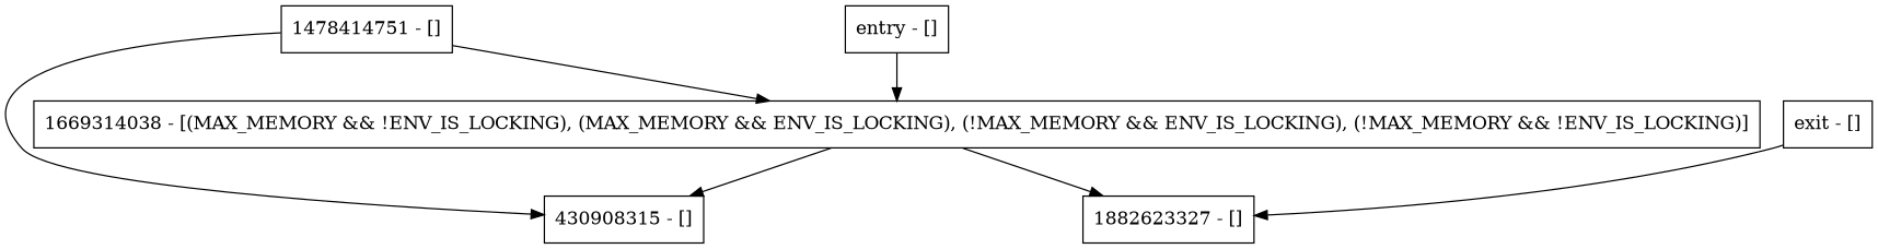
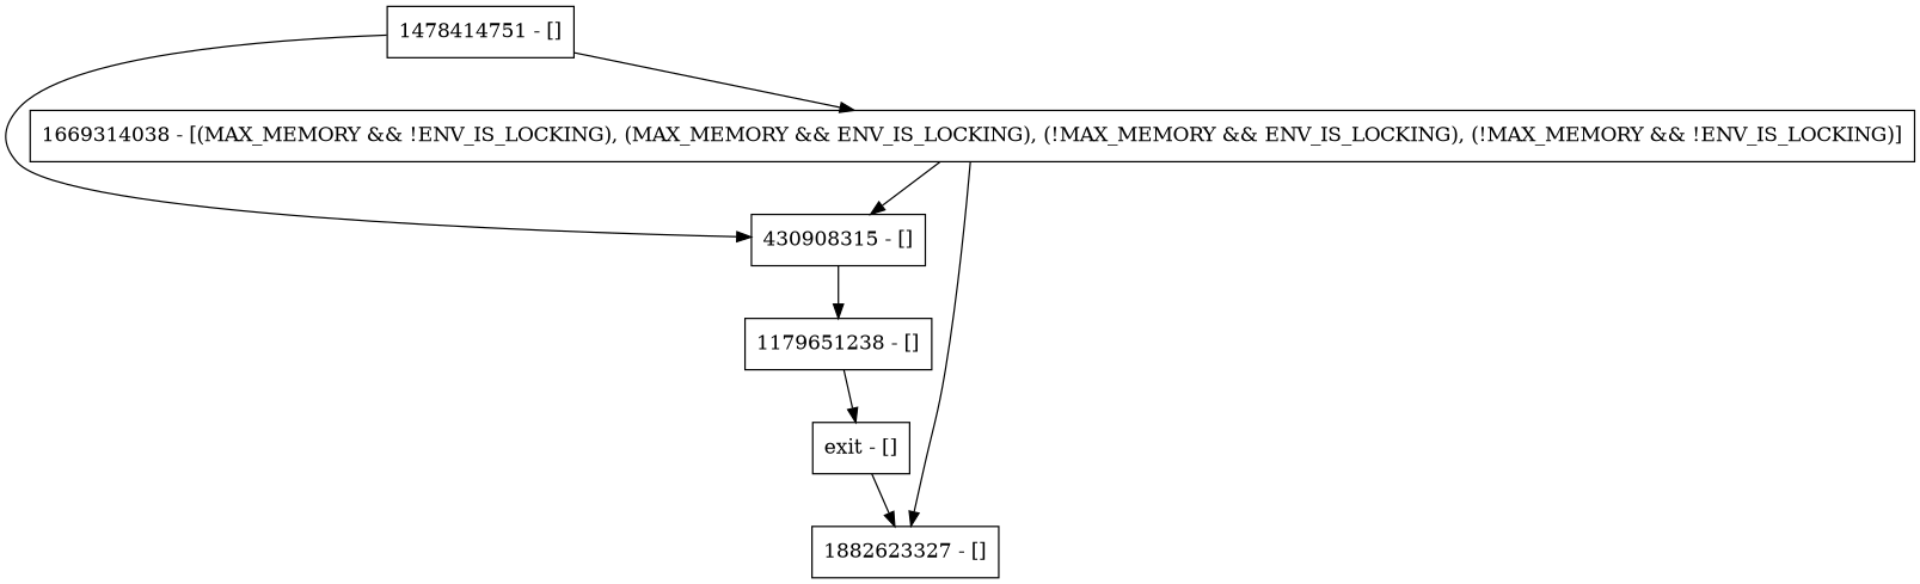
  digraph {
    node [shape=record]
-   n1 [label="entry - []"]
    n2 [label="1669314038 - [(MAX_MEMORY && !ENV_IS_LOCKING), (MAX_MEMORY && ENV_IS_LOCKING), (!MAX_MEMORY && ENV_IS_LOCKING), (!MAX_MEMORY && !ENV_IS_LOCKING)]"]
    n3 [label="430908315 - []"]
    n4 [label="1882623327 - []"]
    n5 [label="exit - []"]
+   n6 [label="1179651238 - []"]
    n7 [label="1478414751 - []"]
-   n1 -> n2
    n2 -> n3
    n2 -> n4
+   n3 -> n6
    n5 -> n4
+   n6 -> n5
    n7 -> n2
    n7 -> n3
  }
